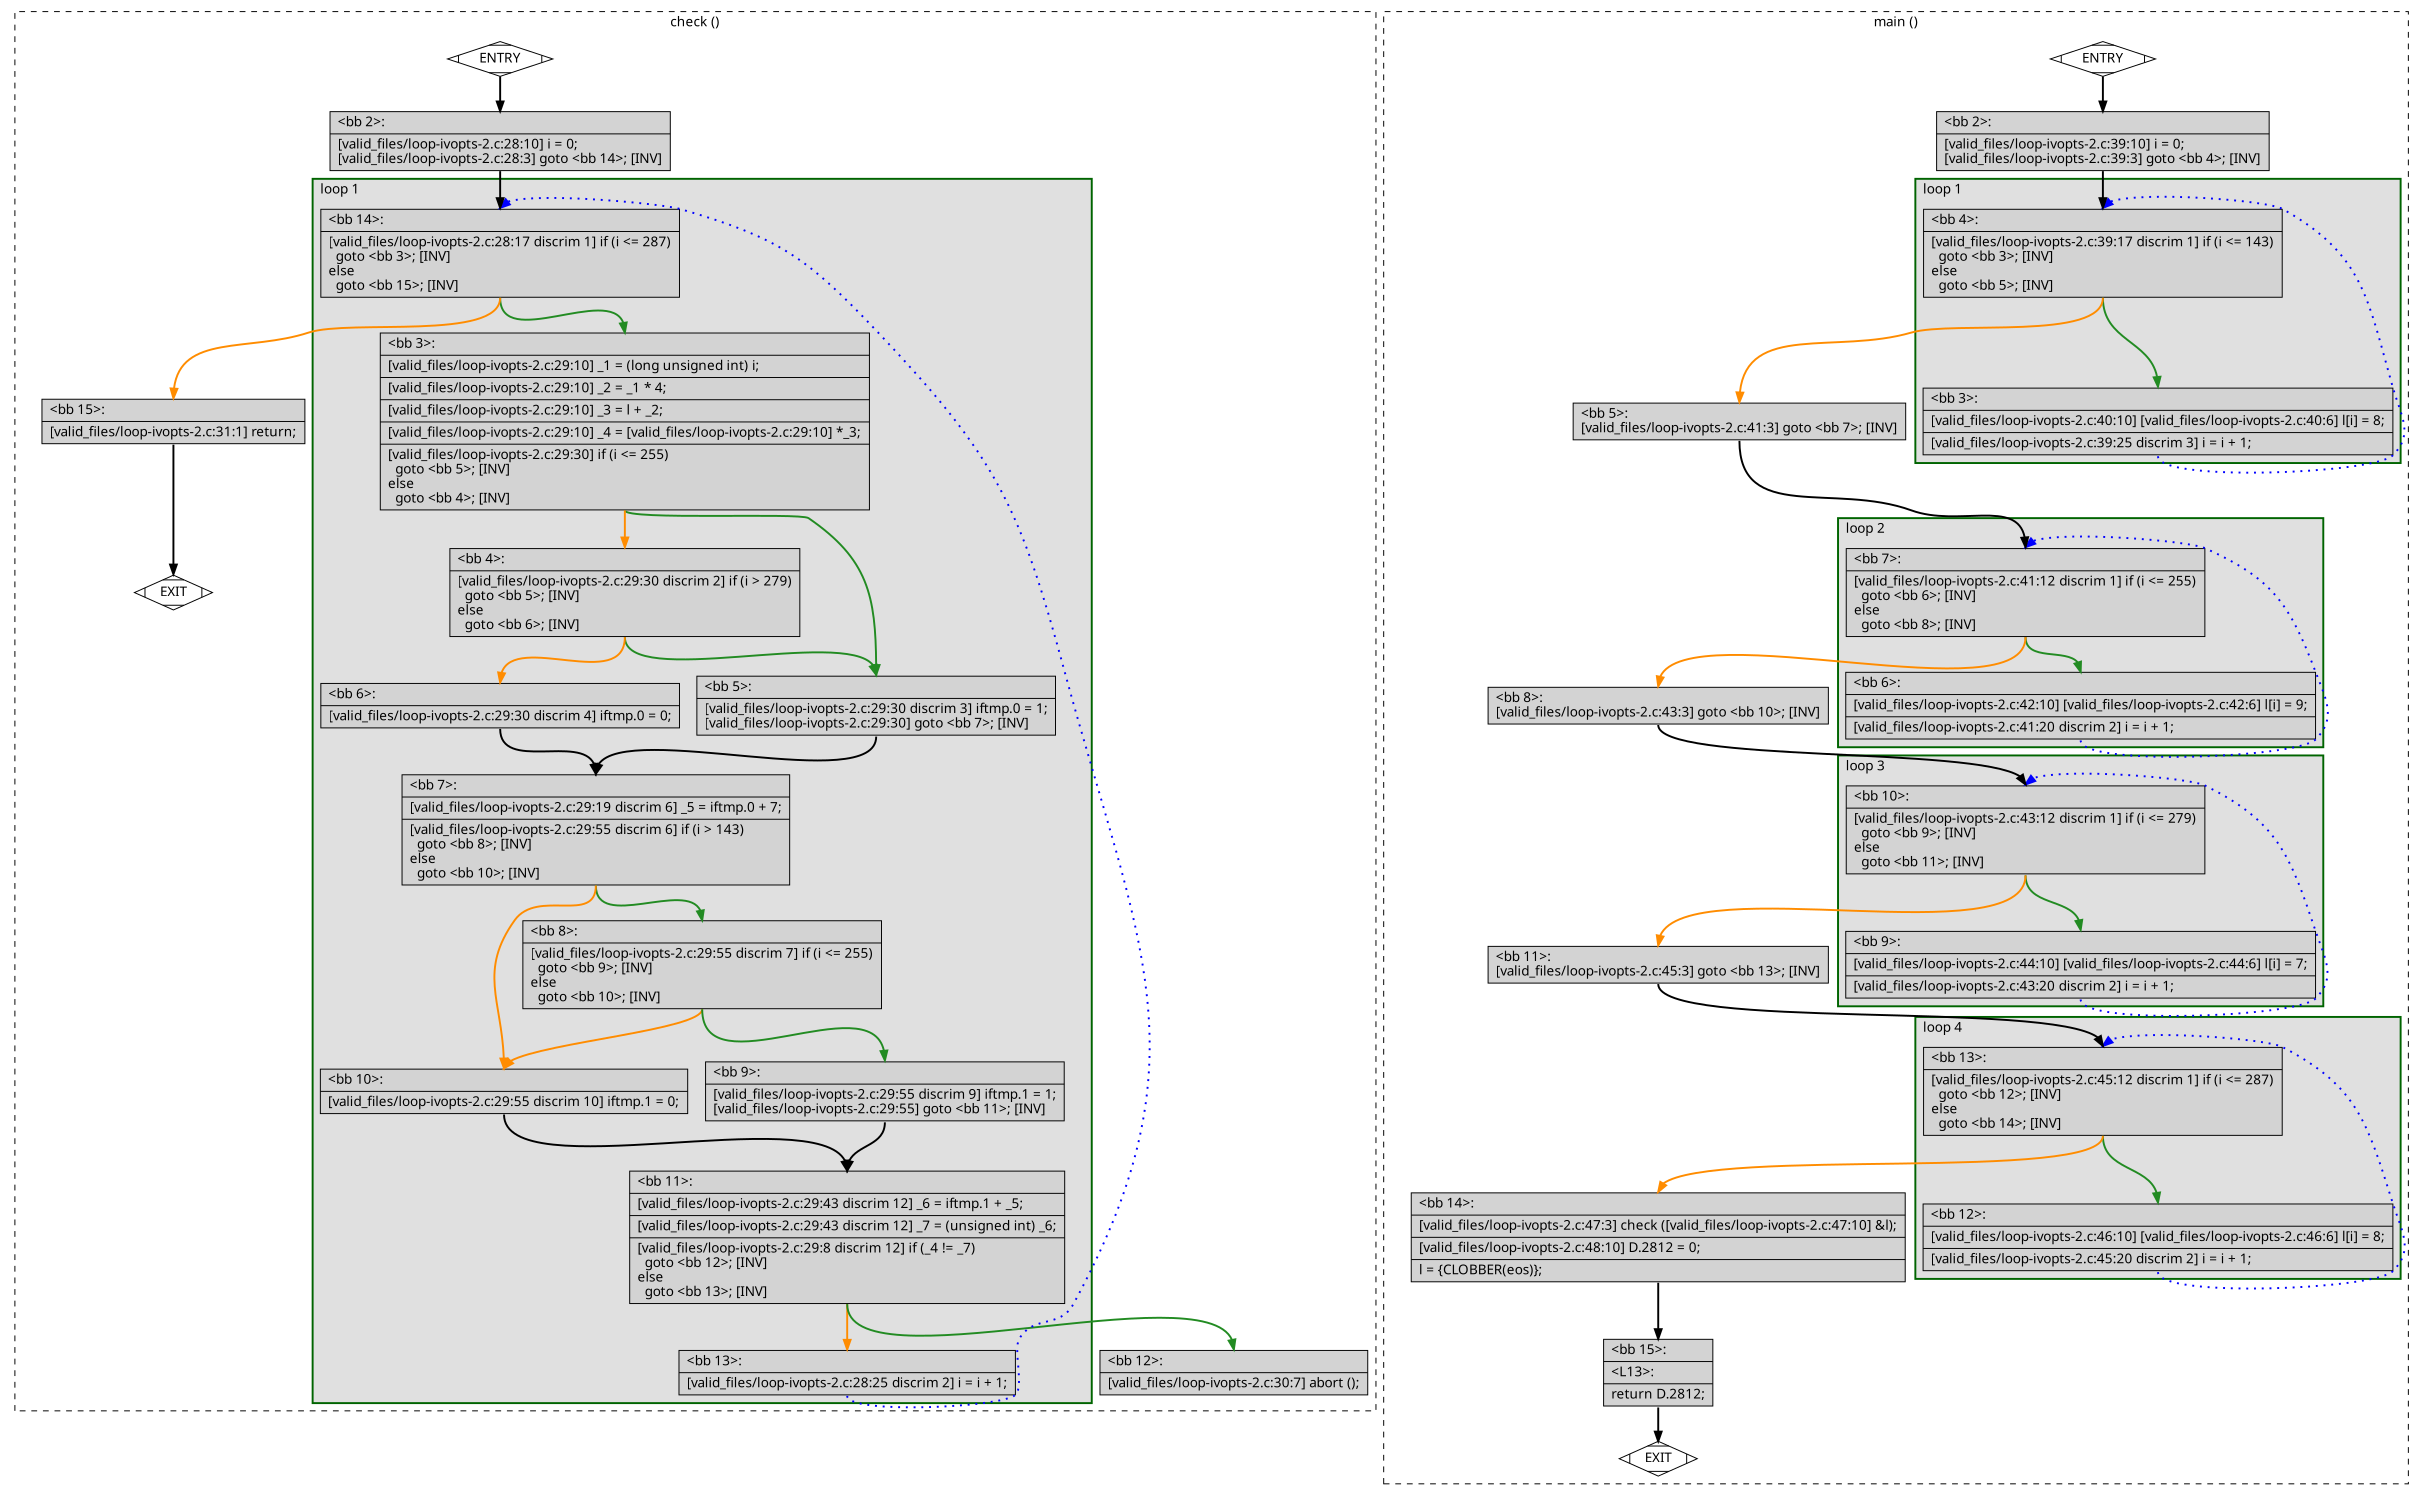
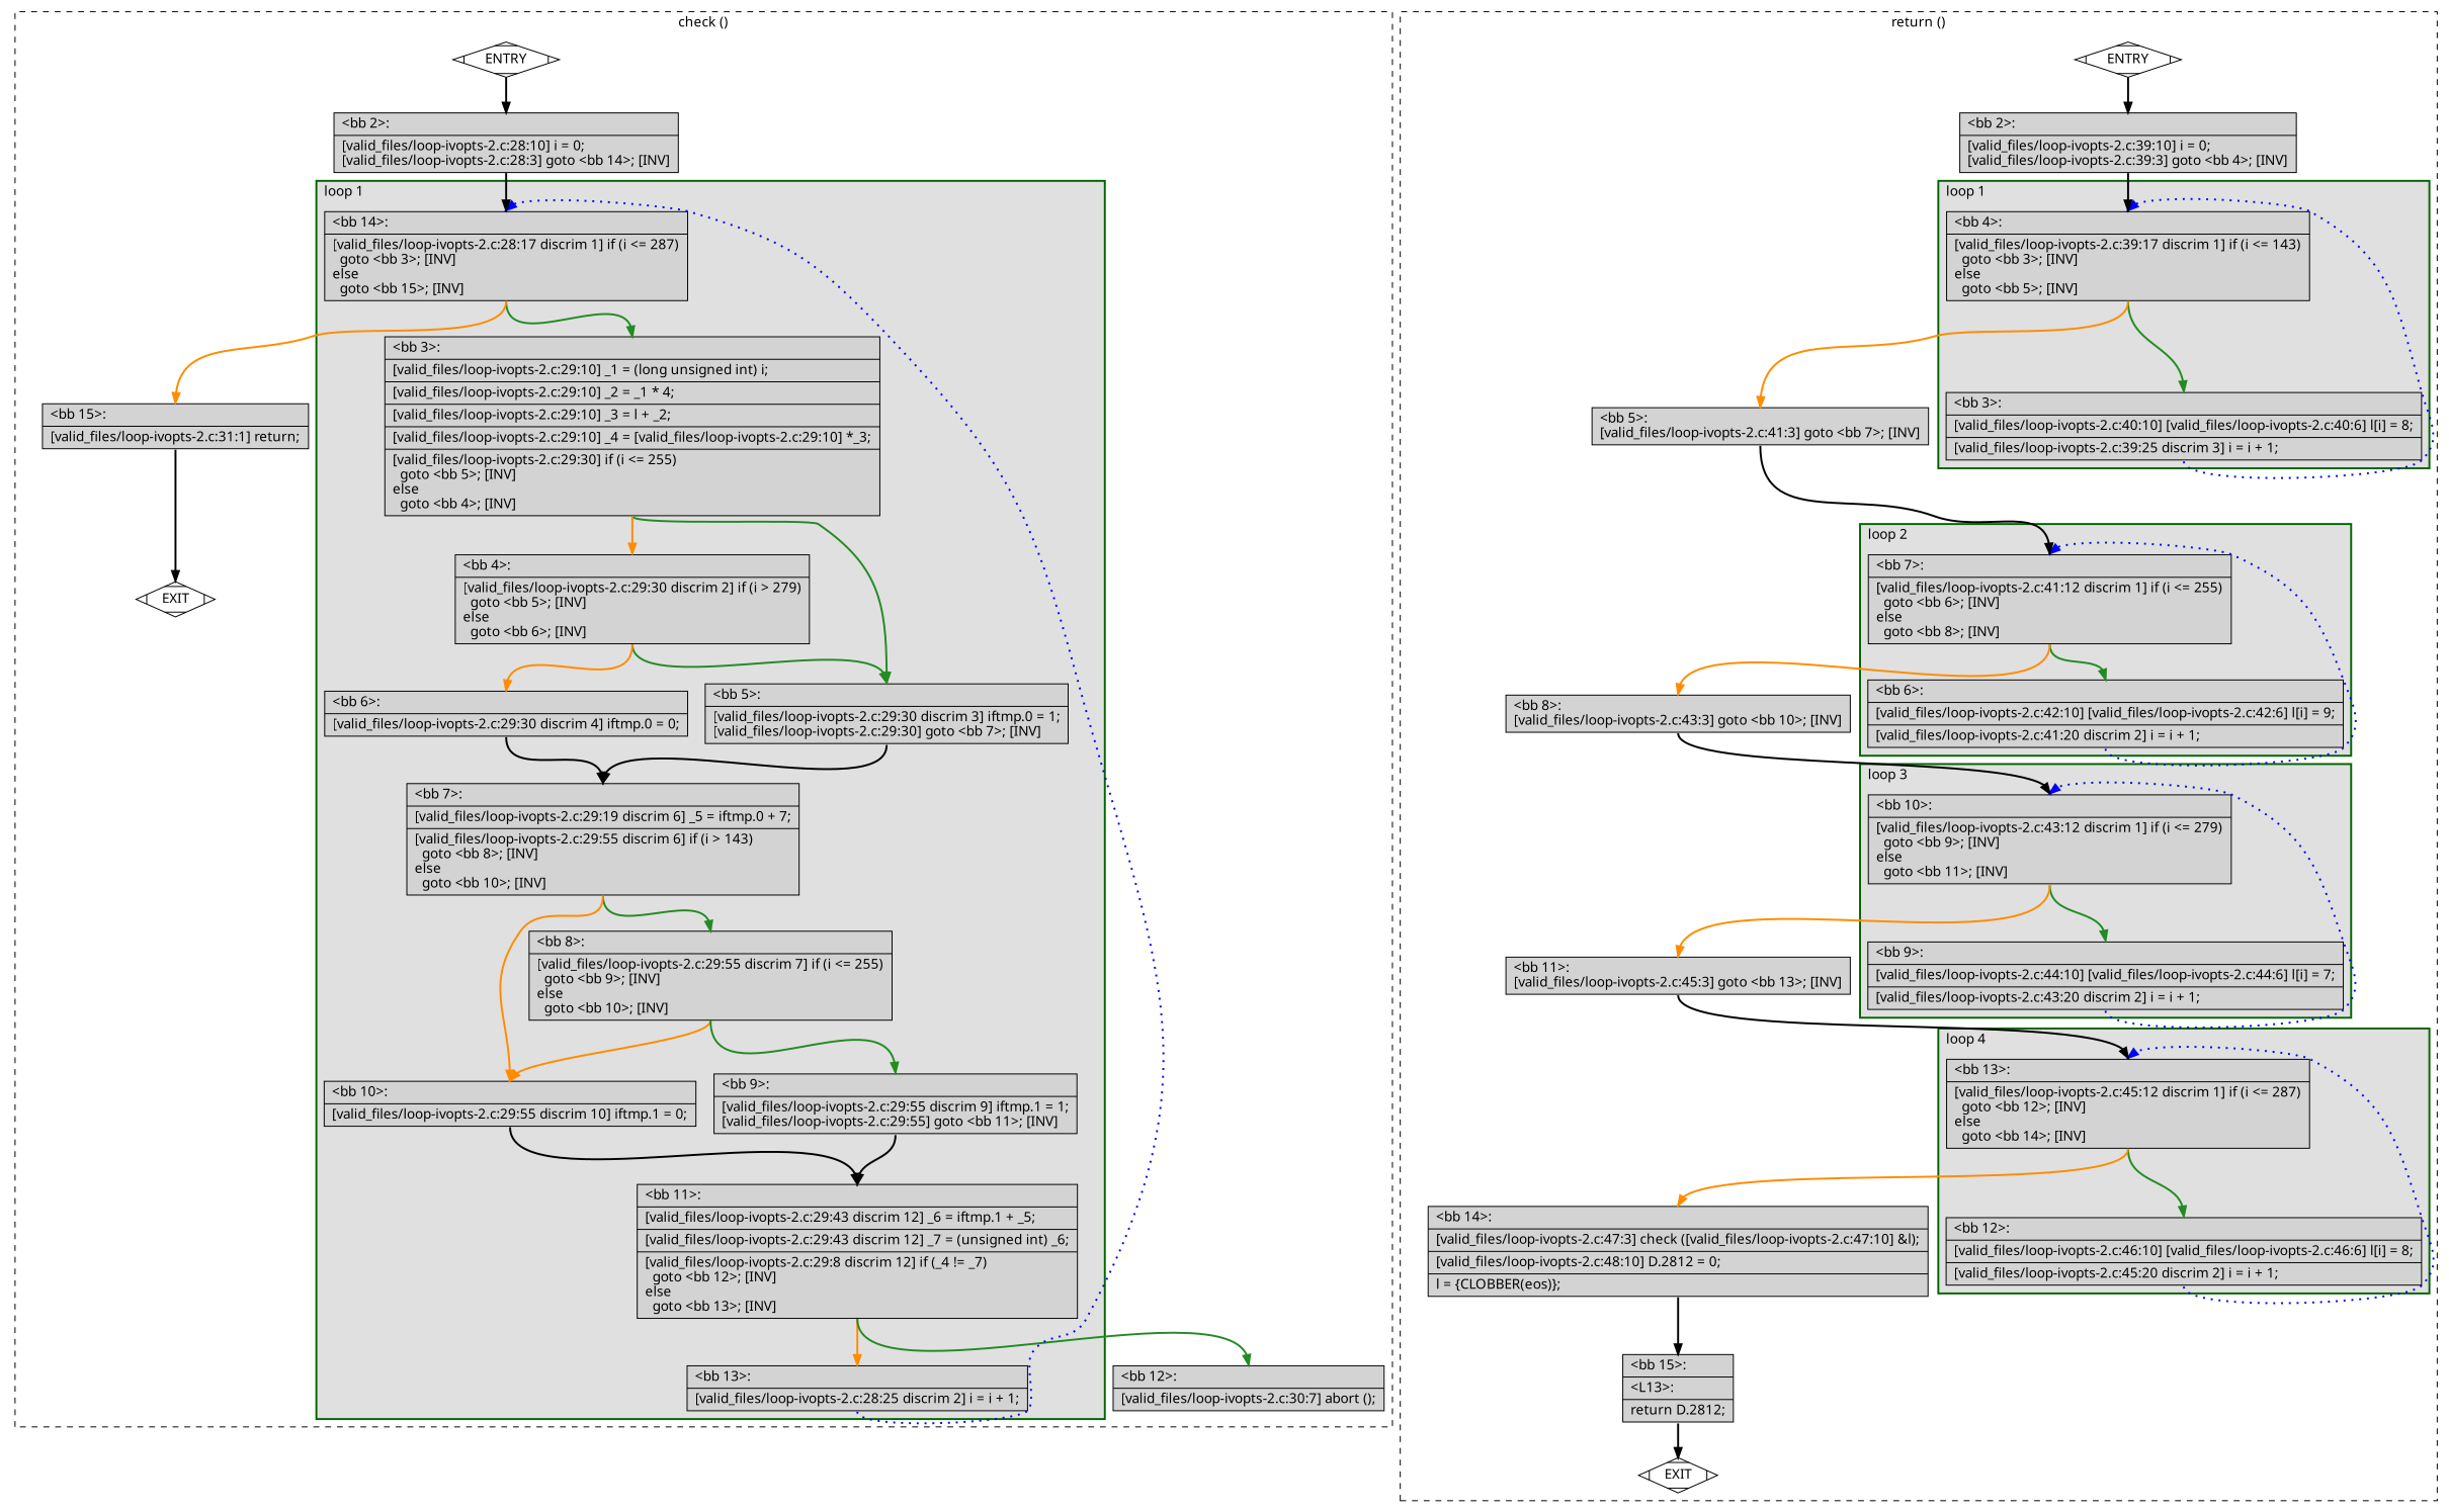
  digraph {
    fontname="Noto Sans"
    node [fillcolor=lightgrey shape=record style=filled fontname="Noto Sans"]
    edge [color=black constraint=true headport=n style="solid,bold" tailport=s weight=10 fontname="Noto Sans"]
    n1 [label="{\<bb\ 14\>:\l|[valid_files/loop-ivopts-2.c:28:17\ discrim\ 1]\ if\ (i\ \<=\ 287)\l\ \ goto\ \<bb\ 3\>;\ [INV]\lelse\l\ \ goto\ \<bb\ 15\>;\ [INV]\l}"]
    n2 [label="{\<bb\ 3\>:\l|[valid_files/loop-ivopts-2.c:29:10]\ _1\ =\ (long\ unsigned\ int)\ i;\l|[valid_files/loop-ivopts-2.c:29:10]\ _2\ =\ _1\ *\ 4;\l|[valid_files/loop-ivopts-2.c:29:10]\ _3\ =\ l\ +\ _2;\l|[valid_files/loop-ivopts-2.c:29:10]\ _4\ =\ [valid_files/loop-ivopts-2.c:29:10]\ *_3;\l|[valid_files/loop-ivopts-2.c:29:30]\ if\ (i\ \<=\ 255)\l\ \ goto\ \<bb\ 5\>;\ [INV]\lelse\l\ \ goto\ \<bb\ 4\>;\ [INV]\l}"]
    n3 [label="{\<bb\ 5\>:\l|[valid_files/loop-ivopts-2.c:29:30\ discrim\ 3]\ iftmp.0\ =\ 1;\l[valid_files/loop-ivopts-2.c:29:30]\ goto\ \<bb\ 7\>;\ [INV]\l}"]
    n4 [label="{\<bb\ 4\>:\l|[valid_files/loop-ivopts-2.c:29:30\ discrim\ 2]\ if\ (i\ \>\ 279)\l\ \ goto\ \<bb\ 5\>;\ [INV]\lelse\l\ \ goto\ \<bb\ 6\>;\ [INV]\l}"]
    n5 [label="{\<bb\ 7\>:\l|[valid_files/loop-ivopts-2.c:29:19\ discrim\ 6]\ _5\ =\ iftmp.0\ +\ 7;\l|[valid_files/loop-ivopts-2.c:29:55\ discrim\ 6]\ if\ (i\ \>\ 143)\l\ \ goto\ \<bb\ 8\>;\ [INV]\lelse\l\ \ goto\ \<bb\ 10\>;\ [INV]\l}"]
    n6 [label="{\<bb\ 6\>:\l|[valid_files/loop-ivopts-2.c:29:30\ discrim\ 4]\ iftmp.0\ =\ 0;\l}"]
    n7 [label="{\<bb\ 8\>:\l|[valid_files/loop-ivopts-2.c:29:55\ discrim\ 7]\ if\ (i\ \<=\ 255)\l\ \ goto\ \<bb\ 9\>;\ [INV]\lelse\l\ \ goto\ \<bb\ 10\>;\ [INV]\l}"]
    n8 [label="{\<bb\ 10\>:\l|[valid_files/loop-ivopts-2.c:29:55\ discrim\ 10]\ iftmp.1\ =\ 0;\l}"]
    n9 [label="{\<bb\ 9\>:\l|[valid_files/loop-ivopts-2.c:29:55\ discrim\ 9]\ iftmp.1\ =\ 1;\l[valid_files/loop-ivopts-2.c:29:55]\ goto\ \<bb\ 11\>;\ [INV]\l}"]
    n10 [label="{\<bb\ 11\>:\l|[valid_files/loop-ivopts-2.c:29:43\ discrim\ 12]\ _6\ =\ iftmp.1\ +\ _5;\l|[valid_files/loop-ivopts-2.c:29:43\ discrim\ 12]\ _7\ =\ (unsigned\ int)\ _6;\l|[valid_files/loop-ivopts-2.c:29:8\ discrim\ 12]\ if\ (_4\ !=\ _7)\l\ \ goto\ \<bb\ 12\>;\ [INV]\lelse\l\ \ goto\ \<bb\ 13\>;\ [INV]\l}"]
    n11 [label="{\<bb\ 13\>:\l|[valid_files/loop-ivopts-2.c:28:25\ discrim\ 2]\ i\ =\ i\ +\ 1;\l}"]
    n12 [label="{\<bb\ 15\>:\l|[valid_files/loop-ivopts-2.c:31:1]\ return;\l}"]
    n13 [label="{\<bb\ 12\>:\l|[valid_files/loop-ivopts-2.c:30:7]\ abort\ ();\l}"]
    n14 [fillcolor=white label=ENTRY shape=Mdiamond]
    n15 [fillcolor=white label=EXIT shape=Mdiamond]
    n16 [label="{\<bb\ 2\>:\l|[valid_files/loop-ivopts-2.c:28:10]\ i\ =\ 0;\l[valid_files/loop-ivopts-2.c:28:3]\ goto\ \<bb\ 14\>;\ [INV]\l}"]
    n17 [label="{\<bb\ 13\>:\l|[valid_files/loop-ivopts-2.c:45:12\ discrim\ 1]\ if\ (i\ \<=\ 287)\l\ \ goto\ \<bb\ 12\>;\ [INV]\lelse\l\ \ goto\ \<bb\ 14\>;\ [INV]\l}"]
    n18 [label="{\<bb\ 12\>:\l|[valid_files/loop-ivopts-2.c:46:10]\ [valid_files/loop-ivopts-2.c:46:6]\ l[i]\ =\ 8;\l|[valid_files/loop-ivopts-2.c:45:20\ discrim\ 2]\ i\ =\ i\ +\ 1;\l}"]
    n19 [label="{\<bb\ 10\>:\l|[valid_files/loop-ivopts-2.c:43:12\ discrim\ 1]\ if\ (i\ \<=\ 279)\l\ \ goto\ \<bb\ 9\>;\ [INV]\lelse\l\ \ goto\ \<bb\ 11\>;\ [INV]\l}"]
    n20 [label="{\<bb\ 9\>:\l|[valid_files/loop-ivopts-2.c:44:10]\ [valid_files/loop-ivopts-2.c:44:6]\ l[i]\ =\ 7;\l|[valid_files/loop-ivopts-2.c:43:20\ discrim\ 2]\ i\ =\ i\ +\ 1;\l}"]
    n21 [label="{\<bb\ 7\>:\l|[valid_files/loop-ivopts-2.c:41:12\ discrim\ 1]\ if\ (i\ \<=\ 255)\l\ \ goto\ \<bb\ 6\>;\ [INV]\lelse\l\ \ goto\ \<bb\ 8\>;\ [INV]\l}"]
    n22 [label="{\<bb\ 6\>:\l|[valid_files/loop-ivopts-2.c:42:10]\ [valid_files/loop-ivopts-2.c:42:6]\ l[i]\ =\ 9;\l|[valid_files/loop-ivopts-2.c:41:20\ discrim\ 2]\ i\ =\ i\ +\ 1;\l}"]
    n23 [label="{\<bb\ 4\>:\l|[valid_files/loop-ivopts-2.c:39:17\ discrim\ 1]\ if\ (i\ \<=\ 143)\l\ \ goto\ \<bb\ 3\>;\ [INV]\lelse\l\ \ goto\ \<bb\ 5\>;\ [INV]\l}"]
    n24 [label="{\<bb\ 3\>:\l|[valid_files/loop-ivopts-2.c:40:10]\ [valid_files/loop-ivopts-2.c:40:6]\ l[i]\ =\ 8;\l|[valid_files/loop-ivopts-2.c:39:25\ discrim\ 3]\ i\ =\ i\ +\ 1;\l}"]
    n25 [label="{\<bb\ 14\>:\l|[valid_files/loop-ivopts-2.c:47:3]\ check\ ([valid_files/loop-ivopts-2.c:47:10]\ &l);\l|[valid_files/loop-ivopts-2.c:48:10]\ D.2812\ =\ 0;\l|l\ =\ \{CLOBBER(eos)\};\l}"]
    n26 [label="{\<bb\ 11\>:\l[valid_files/loop-ivopts-2.c:45:3]\ goto\ \<bb\ 13\>;\ [INV]\l}"]
    n27 [label="{\<bb\ 8\>:\l[valid_files/loop-ivopts-2.c:43:3]\ goto\ \<bb\ 10\>;\ [INV]\l}"]
    n28 [label="{\<bb\ 5\>:\l[valid_files/loop-ivopts-2.c:41:3]\ goto\ \<bb\ 7\>;\ [INV]\l}"]
    n29 [fillcolor=white label=ENTRY shape=Mdiamond]
    n30 [fillcolor=white label=EXIT shape=Mdiamond]
    n31 [label="{\<bb\ 2\>:\l|[valid_files/loop-ivopts-2.c:39:10]\ i\ =\ 0;\l[valid_files/loop-ivopts-2.c:39:3]\ goto\ \<bb\ 4\>;\ [INV]\l}"]
    n32 [label="{\<bb\ 15\>:\l|\<L13\>:\l|return\ D.2812;\l}"]
    subgraph cluster_1 {
      color=black
      label="check ()"
      style=dashed
      n12
      n13
      n14
      n15
      n16
      subgraph cluster_2 {
        color=darkgreen
        fillcolor=grey88
        label="loop 1"
        labeljust=l
        penwidth=2
        style=filled
        n1
        n2
        n3
        n4
        n5
        n6
        n7
        n8
        n9
        n10
        n11
      }
    }
    subgraph cluster_3 {
      color=black
-     label="main ()"
+     label="return ()"
      style=dashed
      n25
      n26
      n27
      n28
      n29
      n30
      n31
      n32
      subgraph cluster_4 {
        color=darkgreen
        fillcolor=grey88
        label="loop 4"
        labeljust=l
        penwidth=2
        style=filled
        n17
        n18
      }
      subgraph cluster_5 {
        color=darkgreen
        fillcolor=grey88
        label="loop 3"
        labeljust=l
        penwidth=2
        style=filled
        n19
        n20
      }
      subgraph cluster_6 {
        color=darkgreen
        fillcolor=grey88
        label="loop 2"
        labeljust=l
        penwidth=2
        style=filled
        n21
        n22
      }
      subgraph cluster_7 {
        color=darkgreen
        fillcolor=grey88
        label="loop 1"
        labeljust=l
        penwidth=2
        style=filled
        n23
        n24
      }
    }
    n1 -> n2 [color=forestgreen]
    n1 -> n12 [color=darkorange]
    n2 -> n3 [color=forestgreen]
    n2 -> n4 [color=darkorange]
    n3 -> n5 [weight=100]
    n4 -> n3 [color=forestgreen]
    n4 -> n6 [color=darkorange]
    n5 -> n7 [color=forestgreen]
    n5 -> n8 [color=darkorange]
    n6 -> n5 [weight=100]
    n7 -> n8 [color=darkorange]
    n7 -> n9 [color=forestgreen]
    n8 -> n10 [weight=100]
    n9 -> n10 [weight=100]
    n10 -> n11 [color=darkorange]
    n10 -> n13 [color=forestgreen]
    n11 -> n1 [color=blue constraint=false style="dotted,bold"]
    n12 -> n15
    n14 -> n15 [style=invis color="" weight=""]
    n14 -> n16 [weight=100]
    n16 -> n1 [weight=100]
    n17 -> n18 [color=forestgreen]
    n17 -> n25 [color=darkorange]
    n18 -> n17 [color=blue constraint=false style="dotted,bold"]
    n19 -> n20 [color=forestgreen]
    n19 -> n26 [color=darkorange]
    n20 -> n19 [color=blue constraint=false style="dotted,bold"]
    n21 -> n22 [color=forestgreen]
    n21 -> n27 [color=darkorange]
    n22 -> n21 [color=blue constraint=false style="dotted,bold"]
    n23 -> n24 [color=forestgreen]
    n23 -> n28 [color=darkorange]
    n24 -> n23 [color=blue constraint=false style="dotted,bold"]
    n25 -> n32 [weight=100]
    n26 -> n17 [weight=100]
    n27 -> n19 [weight=100]
    n28 -> n21 [weight=100]
    n29 -> n30 [style=invis color="" weight=""]
    n29 -> n31 [weight=100]
    n31 -> n23 [weight=100]
    n32 -> n30
  }
